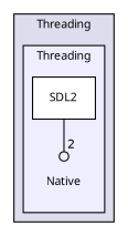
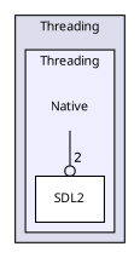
  digraph {
    compound=true
    fontname="Noto Sans"
    node [fontname="Noto Sans" fontsize=10 color=black]
    n1 [label=Native shape=plaintext]
    n2 [fillcolor=white label=SDL2 shape=box style=filled]
    subgraph cluster_1 {
      bgcolor="#ddddee"
      fontsize=10
      label=Threading
      pencolor=black
      subgraph cluster_2 {
        bgcolor="#eeeeff"
        fontsize=10
        pencolor=black
        n1
        n2
      }
    }
-   n2 -> n1 [headlabel=2 labeldistance=1.5 labelfontname=Helvetica labelfontsize=10 arrowhead=odot fontname="Noto Sans"]
+   n1 -> n2 [headlabel=2 labeldistance=1.5 labelfontname=Helvetica labelfontsize=10 arrowhead=odot fontname="Noto Sans"]
  }
